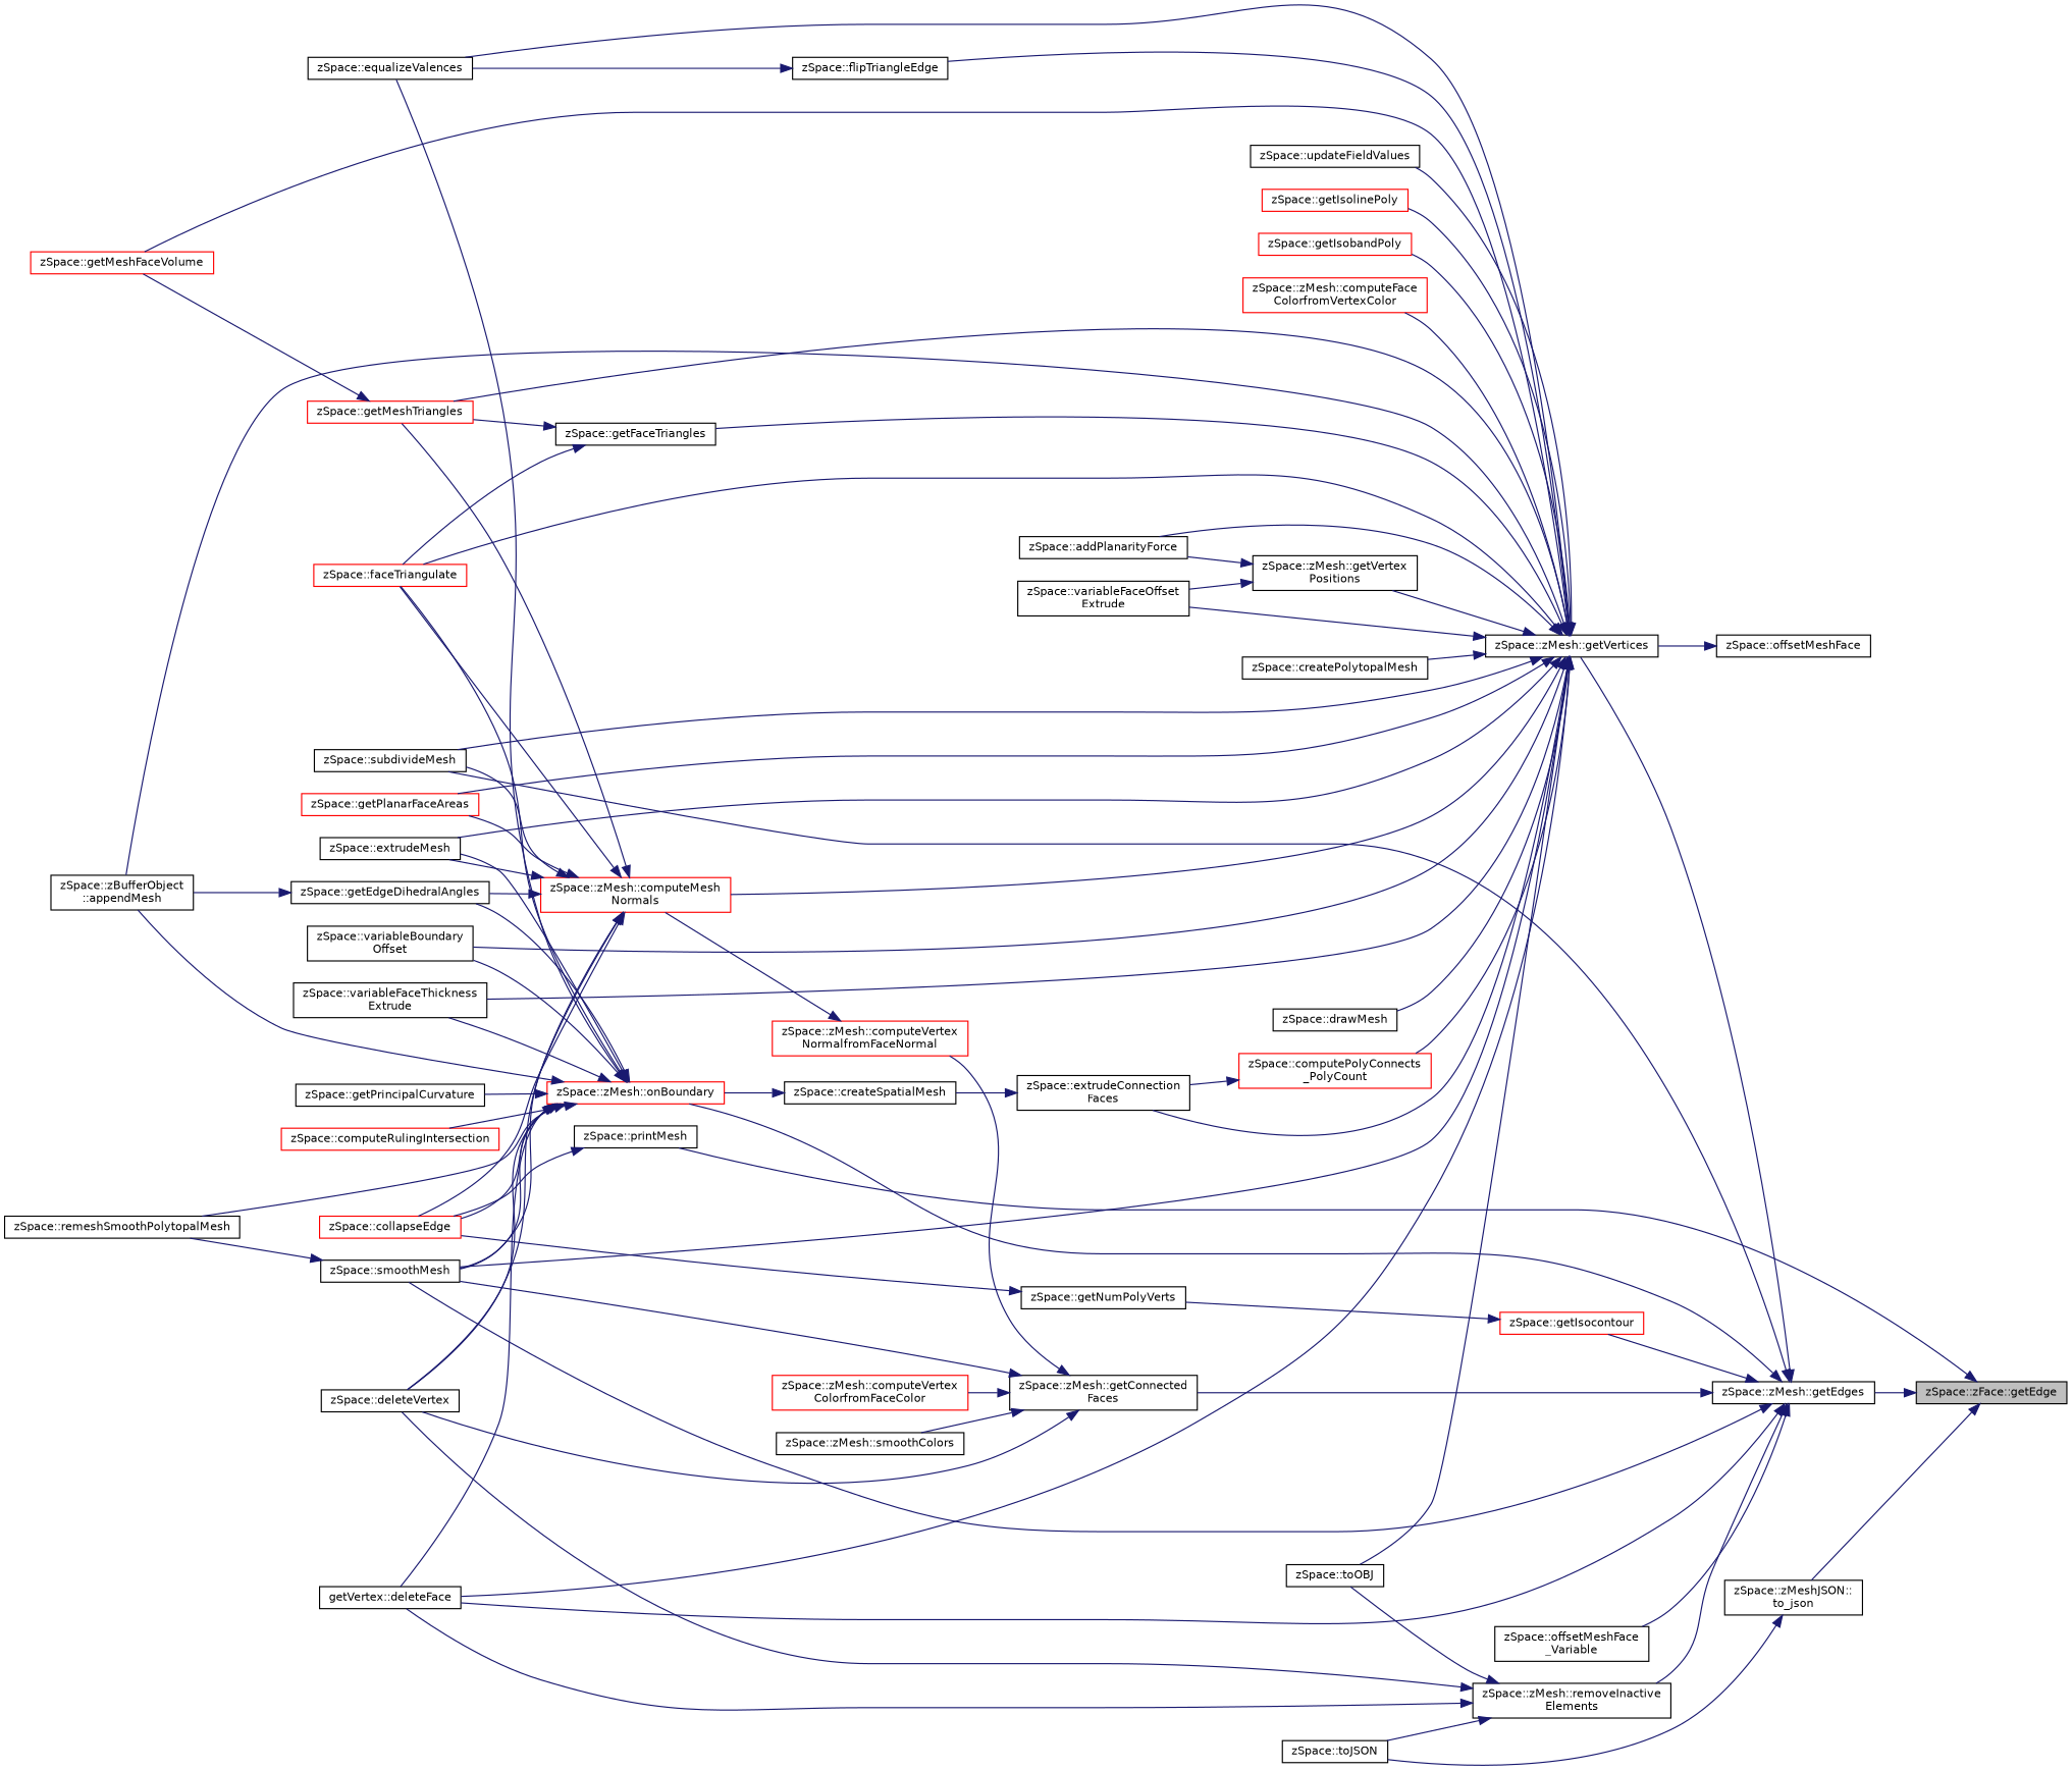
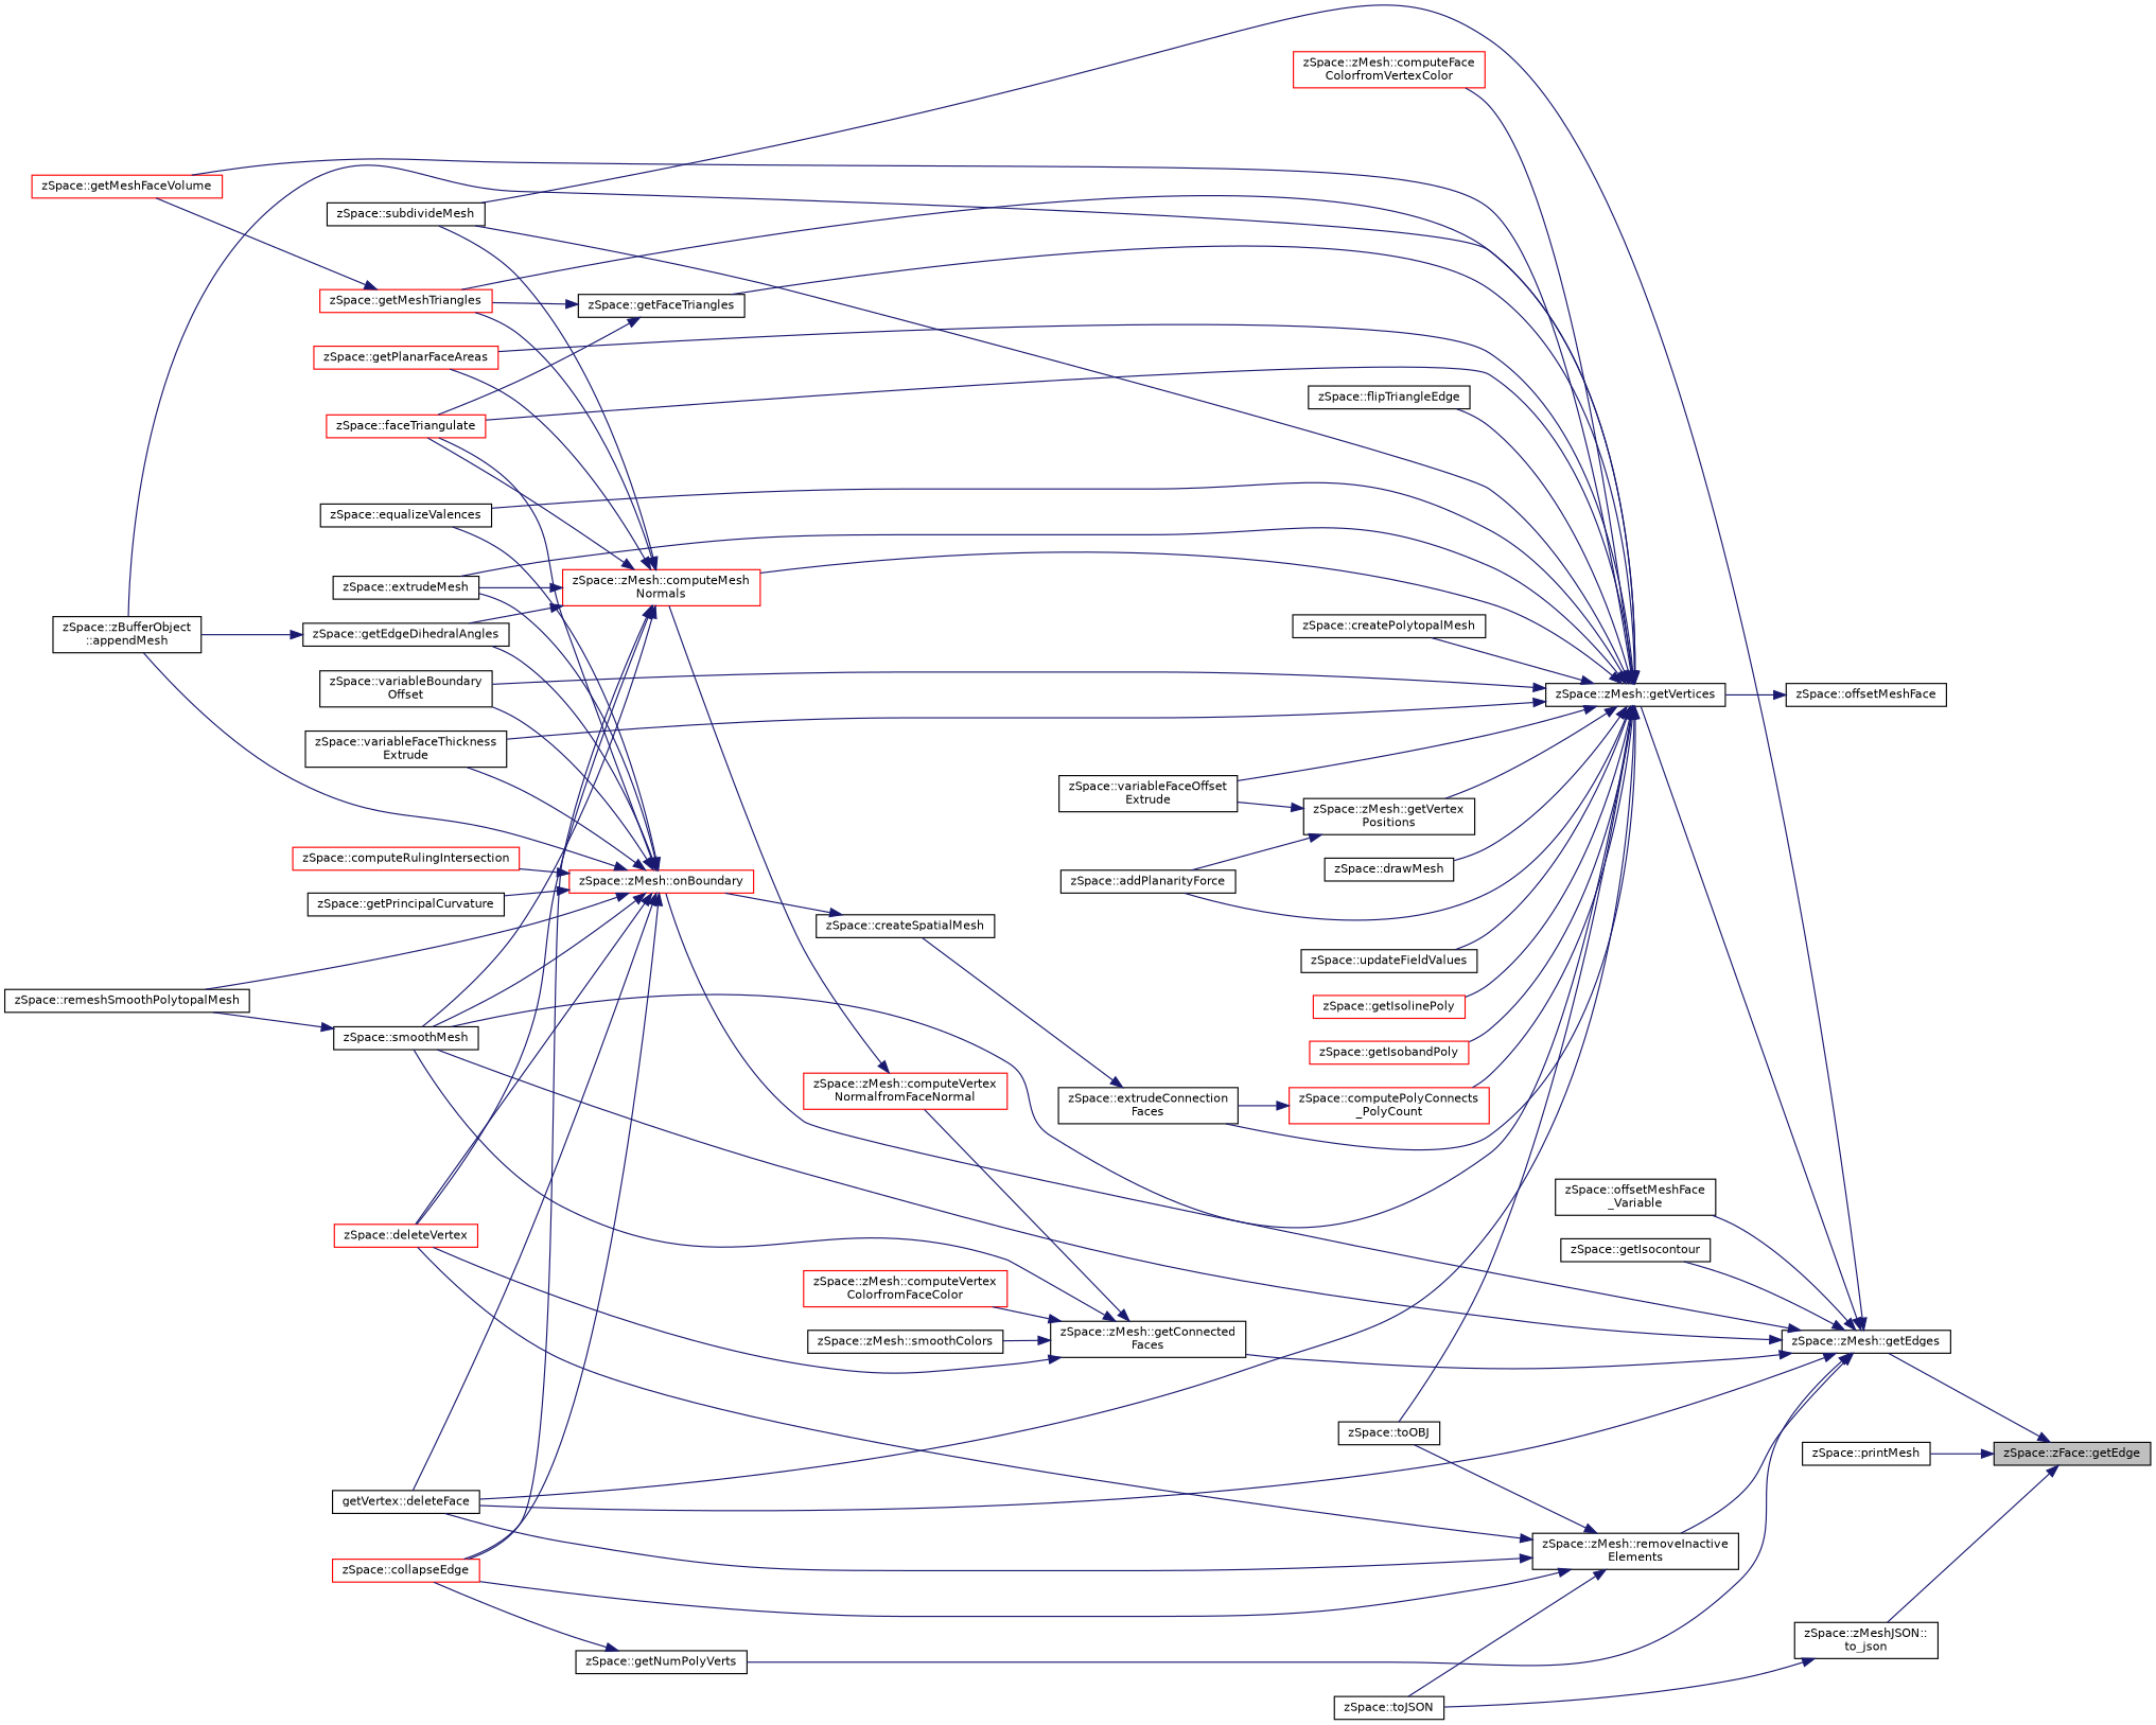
  digraph {
    rankdir=RL
    node [color=black fillcolor=white fontname=Helvetica fontsize=10 shape=record style=filled]
    edge [color=midnightblue dir=back fontname=Helvetica fontsize=10 labelfontname=Helvetica labelfontsize=10 style=solid]
    n1 [fillcolor=grey75 fontcolor=black height=0.2 label="zSpace::zFace::getEdge" width=0.4]
    n2 [height=0.2 label="zSpace::printMesh" width=0.4]
    n3 [height=0.2 label="zSpace::zMesh::getEdges" width=0.4]
    n4 [height=0.2 label="zSpace::zMeshJSON::\lto_json" width=0.4]
-   n5 [color=red height=0.2 label="zSpace::getIsocontour" width=0.4]
+   n5 [height=0.2 label="zSpace::getIsocontour" width=0.4]
    n6 [height=0.2 label="zSpace::zMesh::getVertices" width=0.4]
    n7 [height=0.2 label="zSpace::subdivideMesh" width=0.4]
    n8 [height=0.2 label="zSpace::smoothMesh" width=0.4]
    n9 [height=0.2 label="getVertex::deleteFace" width=0.4]
    n10 [height=0.2 label="zSpace::zMesh::getConnected\lFaces" width=0.4]
    n11 [color=red height=0.2 label="zSpace::zMesh::onBoundary" width=0.4]
    n12 [height=0.2 label="zSpace::zMesh::removeInactive\lElements" width=0.4]
    n13 [height=0.2 label="zSpace::getNumPolyVerts" width=0.4]
    n14 [height=0.2 label="zSpace::offsetMeshFace\l_Variable" width=0.4]
    n15 [height=0.2 label="zSpace::toJSON" width=0.4]
    n16 [height=0.2 label="zSpace::createPolytopalMesh" width=0.4]
    n17 [height=0.2 label="zSpace::extrudeConnection\lFaces" width=0.4]
    n18 [height=0.2 label="zSpace::variableFaceOffset\lExtrude" width=0.4]
    n19 [height=0.2 label="zSpace::variableBoundary\lOffset" width=0.4]
    n20 [height=0.2 label="zSpace::variableFaceThickness\lExtrude" width=0.4]
    n21 [height=0.2 label="zSpace::zBufferObject\l::appendMesh" width=0.4]
    n22 [height=0.2 label="zSpace::drawMesh" width=0.4]
    n23 [height=0.2 label="zSpace::addPlanarityForce" width=0.4]
    n24 [height=0.2 label="zSpace::updateFieldValues" width=0.4]
    n25 [color=red height=0.2 label="zSpace::getIsolinePoly" width=0.4]
    n26 [color=red height=0.2 label="zSpace::getIsobandPoly" width=0.4]
    n27 [height=0.2 label="zSpace::zMesh::getVertex\lPositions" width=0.4]
    n28 [color=red height=0.2 label="zSpace::zMesh::computeFace\lColorfromVertexColor" width=0.4]
    n29 [color=red height=0.2 label="zSpace::zMesh::computeMesh\lNormals" width=0.4]
    n30 [color=red height=0.2 label="zSpace::faceTriangulate" width=0.4]
    n31 [height=0.2 label="zSpace::extrudeMesh" width=0.4]
    n32 [color=red height=0.2 label="zSpace::getMeshTriangles" width=0.4]
    n33 [color=red height=0.2 label="zSpace::getMeshFaceVolume" width=0.4]
    n34 [color=red height=0.2 label="zSpace::getPlanarFaceAreas" width=0.4]
    n35 [height=0.2 label="zSpace::flipTriangleEdge" width=0.4]
    n36 [height=0.2 label="zSpace::equalizeValences" width=0.4]
    n37 [height=0.2 label="zSpace::getFaceTriangles" width=0.4]
    n38 [color=red height=0.2 label="zSpace::computePolyConnects\l_PolyCount" width=0.4]
    n39 [height=0.2 label="zSpace::toOBJ" width=0.4]
    n40 [height=0.2 label="zSpace::remeshSmoothPolytopalMesh" width=0.4]
-   n41 [height=0.2 label="zSpace::deleteVertex" width=0.4]
+   n41 [color=red height=0.2 label="zSpace::deleteVertex" width=0.4]
    n42 [color=red height=0.2 label="zSpace::zMesh::computeVertex\lColorfromFaceColor" width=0.4]
    n43 [height=0.2 label="zSpace::zMesh::smoothColors" width=0.4]
    n44 [color=red height=0.2 label="zSpace::zMesh::computeVertex\lNormalfromFaceNormal" width=0.4]
    n45 [color=red height=0.2 label="zSpace::collapseEdge" width=0.4]
    n46 [height=0.2 label="zSpace::getEdgeDihedralAngles" width=0.4]
    n47 [color=red height=0.2 label="zSpace::computeRulingIntersection" width=0.4]
    n48 [height=0.2 label="zSpace::getPrincipalCurvature" width=0.4]
    n49 [height=0.2 label="zSpace::createSpatialMesh" width=0.4]
    n50 [height=0.2 label="zSpace::offsetMeshFace" width=0.4]
    n1 -> n2
    n1 -> n3
    n1 -> n4
    n3 -> n5
    n3 -> n6
    n3 -> n7
    n3 -> n8
    n3 -> n9
    n3 -> n10
    n3 -> n11
    n3 -> n12
-   n5 -> n13
+   n3 -> n13
    n3 -> n14
    n4 -> n15
    n6 -> n7
    n6 -> n8
    n6 -> n9
    n6 -> n16
    n6 -> n17
    n6 -> n18
    n6 -> n19
    n6 -> n20
    n6 -> n21
    n6 -> n22
    n6 -> n23
    n6 -> n24
    n6 -> n25
    n6 -> n26
    n6 -> n27
    n6 -> n28
    n6 -> n29
    n6 -> n30
    n6 -> n31
    n6 -> n32
    n6 -> n33
    n6 -> n34
    n6 -> n35
    n6 -> n36
    n6 -> n37
    n6 -> n38
    n6 -> n39
    n8 -> n40
    n10 -> n8
    n10 -> n41
    n10 -> n42
    n10 -> n43
    n10 -> n44
    n11 -> n8
    n11 -> n9
    n11 -> n19
    n11 -> n20
    n11 -> n21
    n11 -> n30
    n11 -> n31
    n11 -> n36
    n11 -> n40
    n11 -> n41
    n11 -> n45
    n11 -> n46
    n11 -> n47
    n11 -> n48
    n12 -> n9
    n12 -> n15
    n12 -> n39
    n12 -> n41
-   n2 -> n45
+   n12 -> n45
    n13 -> n45
    n17 -> n49
    n27 -> n18
    n27 -> n23
    n29 -> n7
    n29 -> n8
    n29 -> n30
    n29 -> n31
    n29 -> n32
    n29 -> n34
    n29 -> n41
    n29 -> n45
    n29 -> n46
    n32 -> n33
-   n35 -> n36
    n37 -> n30
    n37 -> n32
    n38 -> n17
    n44 -> n29
    n46 -> n21
    n49 -> n11
    n50 -> n6
  }
